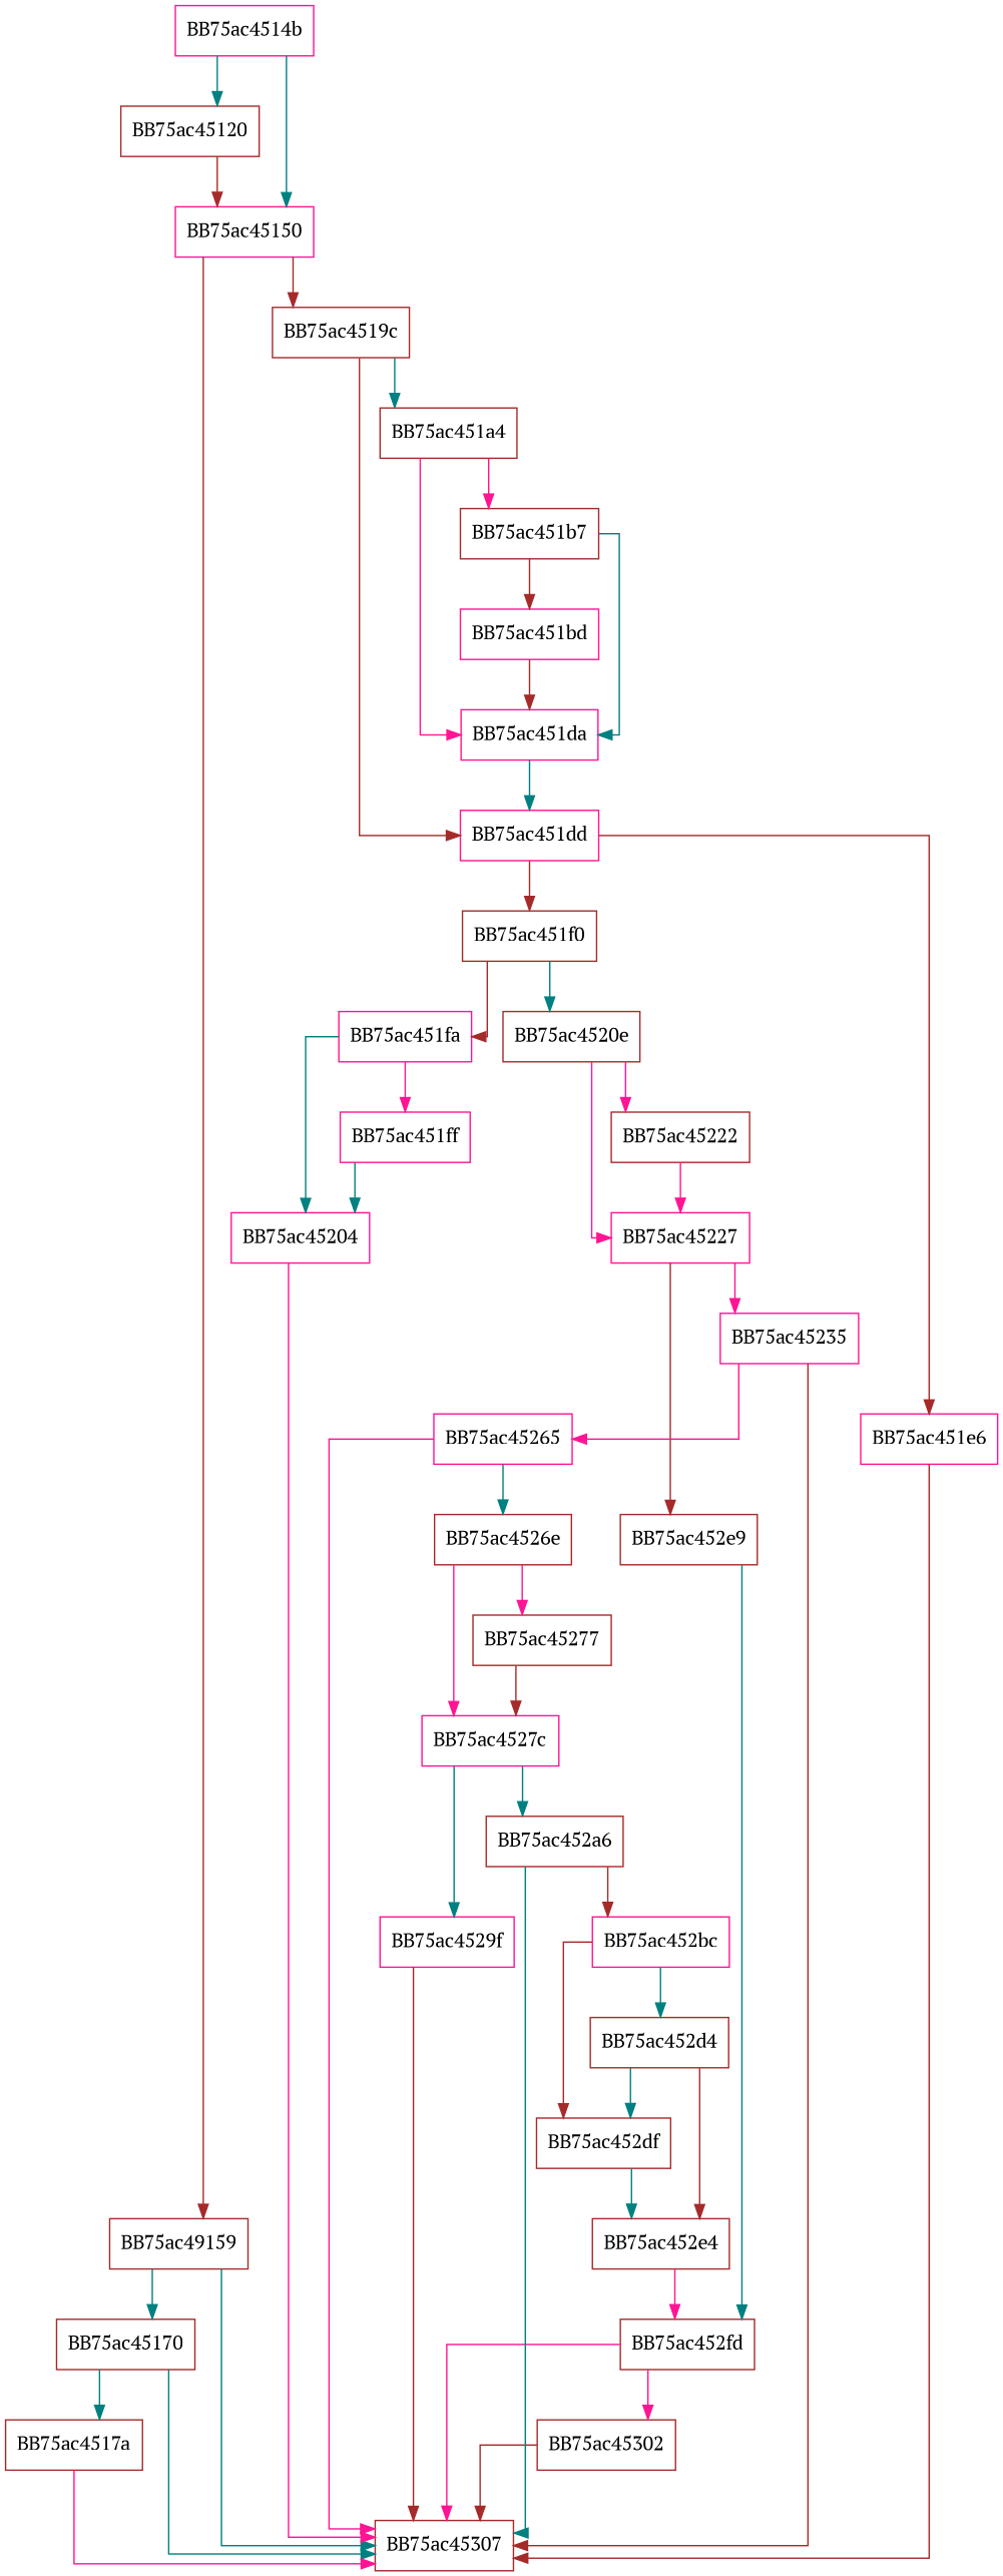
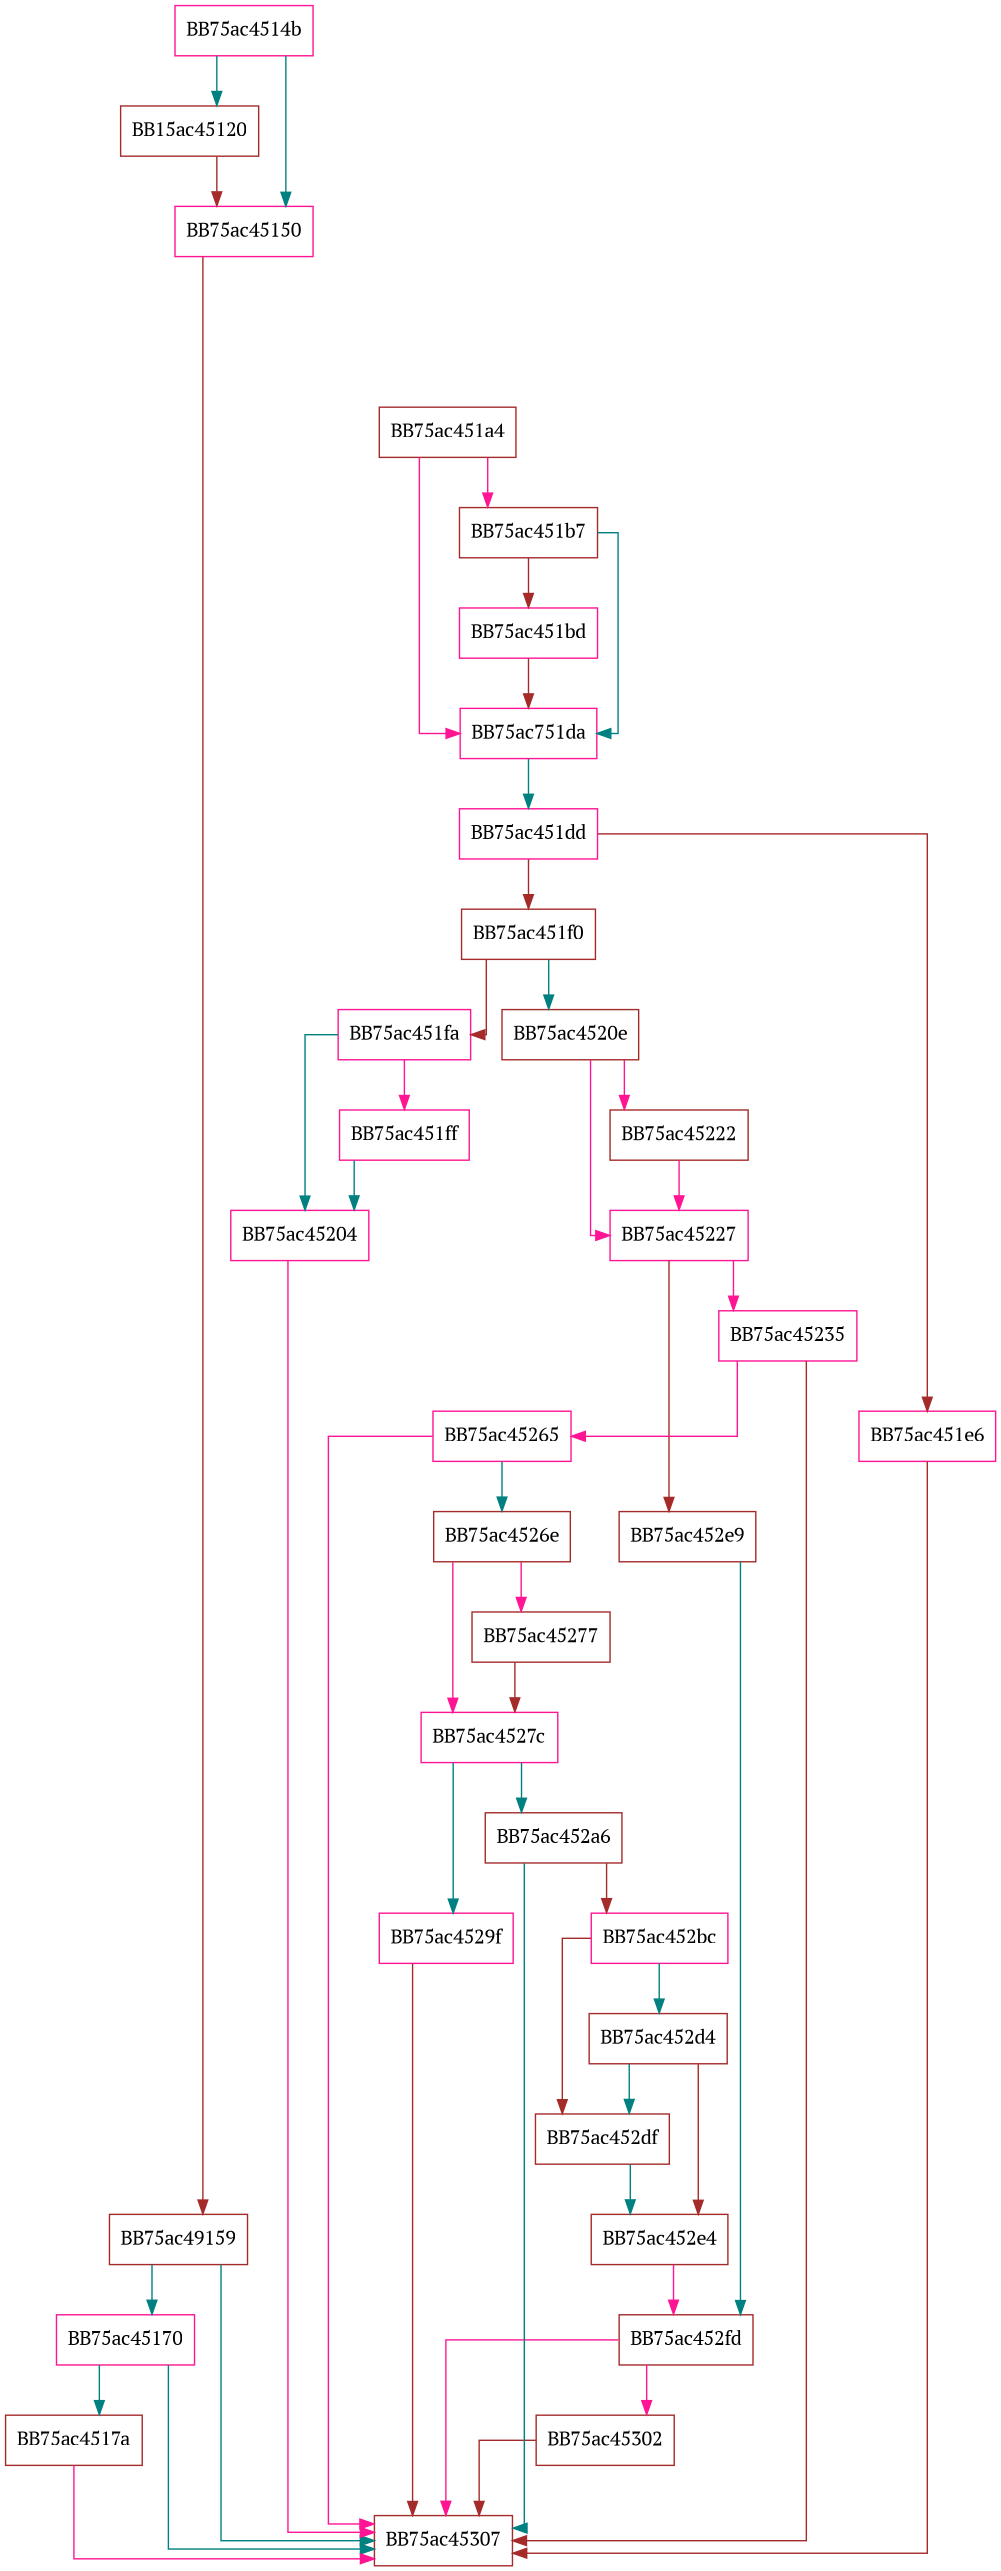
  digraph {
    fontname="PT Serif"
    splines=ortho
    node [color=brown fontname="PT Serif" shape=box]
    edge [color=teal fontname="PT Serif"]
    BB75ac45150 [color=deeppink]
-   BB75ac45120
-   BB75ac4519c
+   BB75ac45120 [label=BB15ac45120]
    n4 [label=BB75ac49159]
    BB75ac4514b [color=deeppink]
    BB75ac451dd [color=deeppink]
    BB75ac451a4
    BB75ac45307
-   BB75ac45170
+   BB75ac45170 [color=deeppink]
    BB75ac451f0
    BB75ac451e6 [color=deeppink]
-   BB75ac451da [color=deeppink]
+   BB75ac451da [color=deeppink label=BB75ac751da]
    BB75ac451b7
    BB75ac4517a
    BB75ac4520e
    BB75ac451fa [color=deeppink]
    BB75ac451bd [color=deeppink]
    BB75ac45227 [color=deeppink]
    BB75ac45222
    BB75ac45204 [color=deeppink]
    BB75ac451ff [color=deeppink]
    BB75ac452e9
    BB75ac45235 [color=deeppink]
    BB75ac452fd
    BB75ac45265 [color=deeppink]
    BB75ac45302
    BB75ac4526e
    BB75ac4527c [color=deeppink]
    BB75ac45277
    BB75ac452a6
    BB75ac4529f [color=deeppink]
    BB75ac452bc [color=deeppink]
    BB75ac452df
    BB75ac452d4
    BB75ac452e4
-   BB75ac45150 -> BB75ac4519c [color=brown]
    BB75ac45150 -> n4 [color=brown]
    BB75ac45120 -> BB75ac45150 [color=brown]
-   BB75ac4519c -> BB75ac451dd [color=brown]
-   BB75ac4519c -> BB75ac451a4
    n4 -> BB75ac45307
    n4 -> BB75ac45170
    BB75ac4514b -> BB75ac45150
    BB75ac4514b -> BB75ac45120
    BB75ac451dd -> BB75ac451f0 [color=brown]
    BB75ac451dd -> BB75ac451e6 [color=brown]
    BB75ac451a4 -> BB75ac451da [color=deeppink]
    BB75ac451a4 -> BB75ac451b7 [color=deeppink]
    BB75ac45170 -> BB75ac45307
    BB75ac45170 -> BB75ac4517a
    BB75ac451f0 -> BB75ac4520e
    BB75ac451f0 -> BB75ac451fa [color=brown]
    BB75ac451e6 -> BB75ac45307 [color=brown]
    BB75ac451da -> BB75ac451dd
    BB75ac451b7 -> BB75ac451da
    BB75ac451b7 -> BB75ac451bd [color=brown]
    BB75ac4517a -> BB75ac45307 [color=deeppink]
    BB75ac4520e -> BB75ac45227 [color=deeppink]
    BB75ac4520e -> BB75ac45222 [color=deeppink]
    BB75ac451fa -> BB75ac45204
    BB75ac451fa -> BB75ac451ff [color=deeppink]
    BB75ac451bd -> BB75ac451da [color=brown]
    BB75ac45227 -> BB75ac452e9 [color=brown]
    BB75ac45227 -> BB75ac45235 [color=deeppink]
    BB75ac45222 -> BB75ac45227 [color=deeppink]
    BB75ac45204 -> BB75ac45307 [color=deeppink]
    BB75ac451ff -> BB75ac45204
    BB75ac452e9 -> BB75ac452fd
    BB75ac45235 -> BB75ac45307 [color=brown]
    BB75ac45235 -> BB75ac45265 [color=deeppink]
    BB75ac452fd -> BB75ac45307 [color=deeppink]
    BB75ac452fd -> BB75ac45302 [color=deeppink]
    BB75ac45265 -> BB75ac45307 [color=deeppink]
    BB75ac45265 -> BB75ac4526e
    BB75ac45302 -> BB75ac45307 [color=brown]
    BB75ac4526e -> BB75ac4527c [color=deeppink]
    BB75ac4526e -> BB75ac45277 [color=deeppink]
    BB75ac4527c -> BB75ac452a6
    BB75ac4527c -> BB75ac4529f
    BB75ac45277 -> BB75ac4527c [color=brown]
    BB75ac452a6 -> BB75ac45307
    BB75ac452a6 -> BB75ac452bc [color=brown]
    BB75ac4529f -> BB75ac45307 [color=brown]
    BB75ac452bc -> BB75ac452df [color=brown]
    BB75ac452bc -> BB75ac452d4
    BB75ac452df -> BB75ac452e4
    BB75ac452d4 -> BB75ac452df
    BB75ac452d4 -> BB75ac452e4 [color=brown]
    BB75ac452e4 -> BB75ac452fd [color=deeppink]
  }
